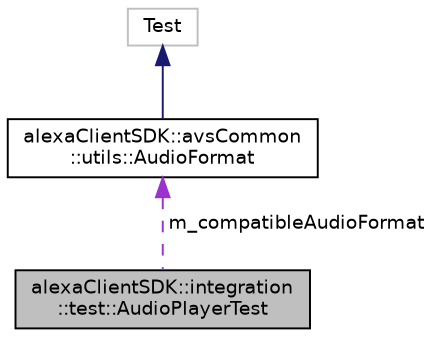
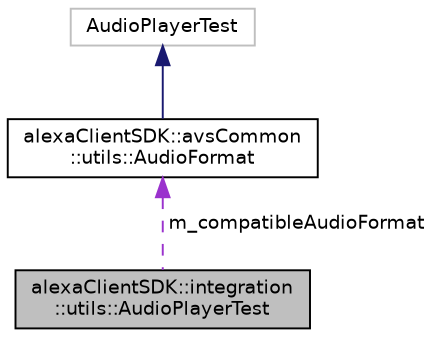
  digraph {
    node [color=black fillcolor=white fontname=Helvetica fontsize=10 shape=record style=filled]
    edge [dir=back fontname=Helvetica fontsize=10 labelfontname=Helvetica labelfontsize=10]
-   n1 [fillcolor=grey75 fontcolor=black height=0.2 label="alexaClientSDK::integration\l::test::AudioPlayerTest" width=0.4]
-   n2 [color=grey75 height=0.2 label=Test width=0.4]
+   n1 [fillcolor=grey75 fontcolor=black height=0.2 label="alexaClientSDK::integration\l::utils::AudioPlayerTest" width=0.4]
+   n2 [color=grey75 height=0.2 label=AudioPlayerTest width=0.4]
    n3 [height=0.2 label="alexaClientSDK::avsCommon\l::utils::AudioFormat" width=0.4]
    n2 -> n3 [color=midnightblue style=solid]
    n3 -> n1 [color=darkorchid3 label=" m_compatibleAudioFormat" style=dashed]
  }
